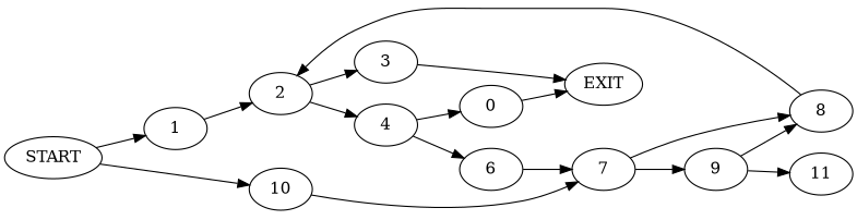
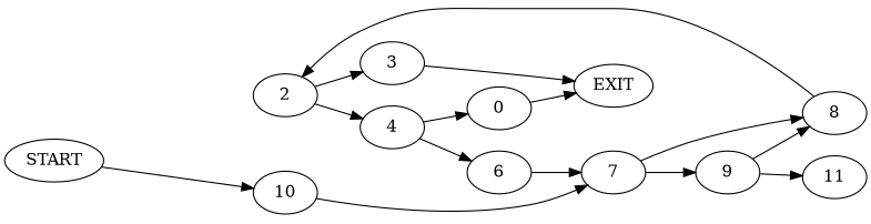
  digraph {
    rankdir=LR
    n1 [label=START]
-   1
    10
    2
    7
    n6 [label=EXIT]
    3
    4
    n9 [label=0]
    6
    8
    9
    11
-   n1 -> 1
    n1 -> 10
-   1 -> 2
    10 -> 7
    2 -> 3
    2 -> 4
    7 -> 8
    7 -> 9
    3 -> n6
    4 -> n9
    4 -> 6
    n9 -> n6
    6 -> 7
    8 -> 2
    9 -> 8
    9 -> 11
  }
